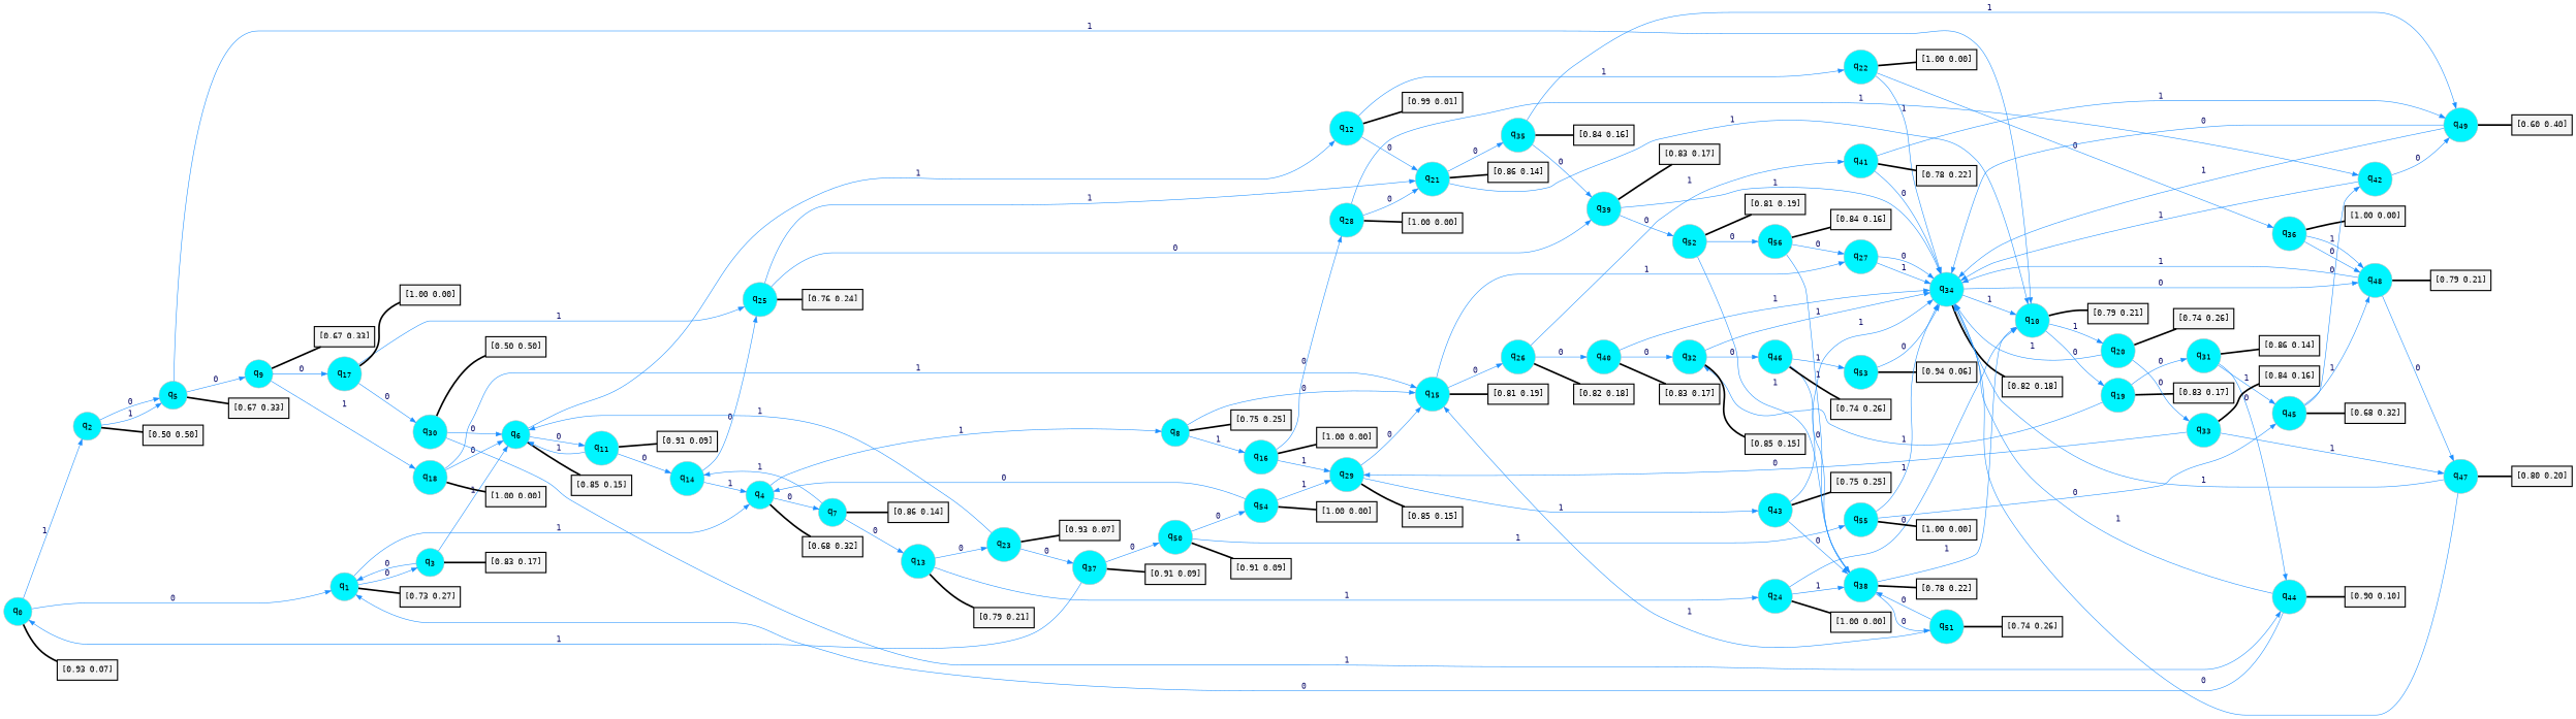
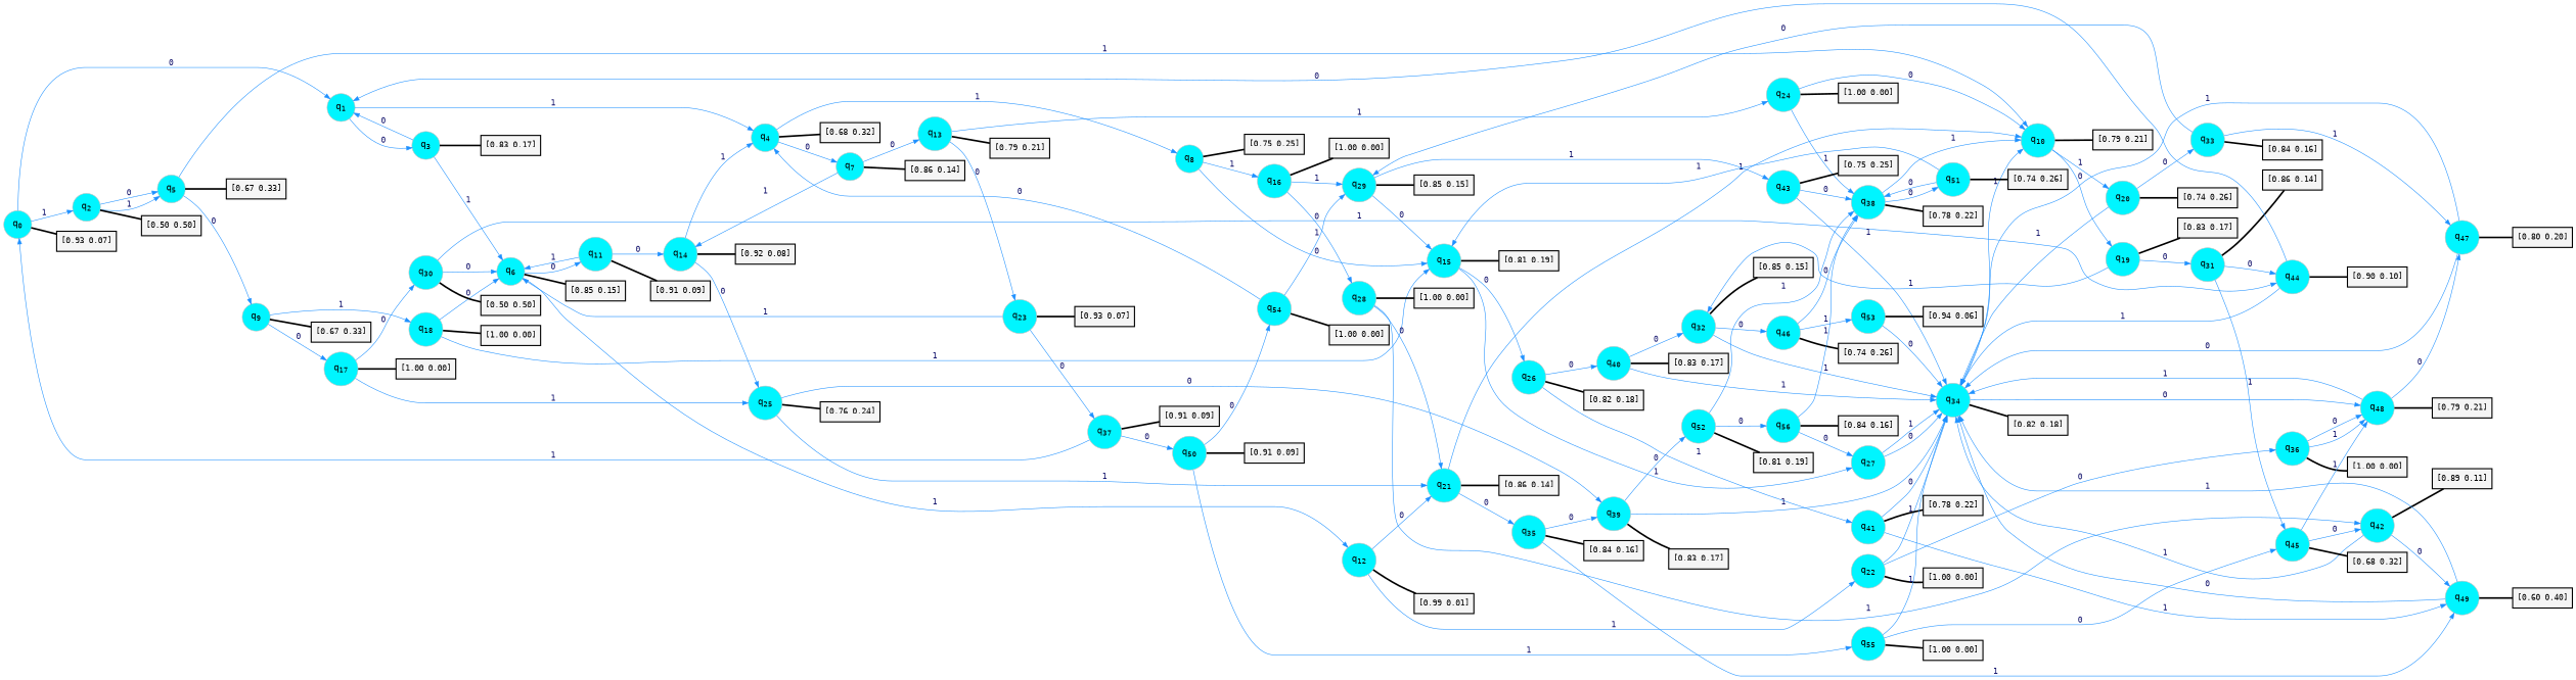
  digraph {
    fontname="DejaVu Sans Mono"
    rankdir=LR
    node [color=gray fillcolor=turquoise1 fontcolor=black fontname="DejaVu Sans Mono" fontsize=16 fontweight=bold shape=circle style=filled]
    edge [arrowsize=1 color=dodgerblue1 fontcolor=midnightblue fontname="DejaVu Sans Mono" fontweight=bold penwidth=1 style=solid weight=20]
    n1 [label=<q<SUB>0</SUB>>]
    n2 [label=<q<SUB>1</SUB>>]
    n3 [label=<q<SUB>2</SUB>>]
    n4 [color=black fillcolor=whitesmoke fontsize=14 label="[0.93 0.07]" penwidth=2 shape=box]
    n5 [label=<q<SUB>3</SUB>>]
    n6 [label=<q<SUB>4</SUB>>]
-   n7 [color=black fillcolor=whitesmoke fontsize=14 label="[0.73 0.27]" penwidth=2 shape=box]
    n8 [label=<q<SUB>5</SUB>>]
    n9 [color=black fillcolor=whitesmoke fontsize=14 label="[0.50 0.50]" penwidth=2 shape=box]
    n10 [label=<q<SUB>6</SUB>>]
    n11 [color=black fillcolor=whitesmoke fontsize=14 label="[0.83 0.17]" penwidth=2 shape=box]
    n12 [label=<q<SUB>7</SUB>>]
    n13 [label=<q<SUB>8</SUB>>]
    n14 [color=black fillcolor=whitesmoke fontsize=14 label="[0.68 0.32]" penwidth=2 shape=box]
    n15 [label=<q<SUB>9</SUB>>]
    n16 [label=<q<SUB>10</SUB>>]
    n17 [color=black fillcolor=whitesmoke fontsize=14 label="[0.67 0.33]" penwidth=2 shape=box]
    n18 [label=<q<SUB>11</SUB>>]
    n19 [label=<q<SUB>12</SUB>>]
    n20 [color=black fillcolor=whitesmoke fontsize=14 label="[0.85 0.15]" penwidth=2 shape=box]
    n21 [label=<q<SUB>13</SUB>>]
    n22 [label=<q<SUB>14</SUB>>]
    n23 [color=black fillcolor=whitesmoke fontsize=14 label="[0.86 0.14]" penwidth=2 shape=box]
    n24 [label=<q<SUB>15</SUB>>]
    n25 [label=<q<SUB>16</SUB>>]
    n26 [color=black fillcolor=whitesmoke fontsize=14 label="[0.75 0.25]" penwidth=2 shape=box]
    n27 [label=<q<SUB>17</SUB>>]
    n28 [label=<q<SUB>18</SUB>>]
    n29 [color=black fillcolor=whitesmoke fontsize=14 label="[0.67 0.33]" penwidth=2 shape=box]
    n30 [label=<q<SUB>19</SUB>>]
    n31 [label=<q<SUB>20</SUB>>]
    n32 [color=black fillcolor=whitesmoke fontsize=14 label="[0.79 0.21]" penwidth=2 shape=box]
    n33 [color=black fillcolor=whitesmoke fontsize=14 label="[0.91 0.09]" penwidth=2 shape=box]
    n34 [label=<q<SUB>21</SUB>>]
    n35 [label=<q<SUB>22</SUB>>]
    n36 [color=black fillcolor=whitesmoke fontsize=14 label="[0.99 0.01]" penwidth=2 shape=box]
    n37 [label=<q<SUB>23</SUB>>]
    n38 [label=<q<SUB>24</SUB>>]
    n39 [color=black fillcolor=whitesmoke fontsize=14 label="[0.79 0.21]" penwidth=2 shape=box]
    n40 [label=<q<SUB>25</SUB>>]
+   n41 [color=black fillcolor=whitesmoke fontsize=14 label="[0.92 0.08]" penwidth=2 shape=box]
    n42 [label=<q<SUB>26</SUB>>]
    n43 [label=<q<SUB>27</SUB>>]
    n44 [color=black fillcolor=whitesmoke fontsize=14 label="[0.81 0.19]" penwidth=2 shape=box]
    n45 [label=<q<SUB>28</SUB>>]
    n46 [label=<q<SUB>29</SUB>>]
    n47 [color=black fillcolor=whitesmoke fontsize=14 label="[1.00 0.00]" penwidth=2 shape=box]
    n48 [label=<q<SUB>30</SUB>>]
    n49 [color=black fillcolor=whitesmoke fontsize=14 label="[1.00 0.00]" penwidth=2 shape=box]
    n50 [color=black fillcolor=whitesmoke fontsize=14 label="[1.00 0.00]" penwidth=2 shape=box]
    n51 [label=<q<SUB>31</SUB>>]
    n52 [label=<q<SUB>32</SUB>>]
    n53 [color=black fillcolor=whitesmoke fontsize=14 label="[0.83 0.17]" penwidth=2 shape=box]
    n54 [label=<q<SUB>33</SUB>>]
    n55 [label=<q<SUB>34</SUB>>]
    n56 [color=black fillcolor=whitesmoke fontsize=14 label="[0.74 0.26]" penwidth=2 shape=box]
    n57 [label=<q<SUB>35</SUB>>]
    n58 [color=black fillcolor=whitesmoke fontsize=14 label="[0.86 0.14]" penwidth=2 shape=box]
    n59 [label=<q<SUB>36</SUB>>]
    n60 [color=black fillcolor=whitesmoke fontsize=14 label="[1.00 0.00]" penwidth=2 shape=box]
    n61 [label=<q<SUB>37</SUB>>]
    n62 [color=black fillcolor=whitesmoke fontsize=14 label="[0.93 0.07]" penwidth=2 shape=box]
    n63 [label=<q<SUB>38</SUB>>]
    n64 [color=black fillcolor=whitesmoke fontsize=14 label="[1.00 0.00]" penwidth=2 shape=box]
    n65 [label=<q<SUB>39</SUB>>]
    n66 [color=black fillcolor=whitesmoke fontsize=14 label="[0.76 0.24]" penwidth=2 shape=box]
    n67 [label=<q<SUB>40</SUB>>]
    n68 [label=<q<SUB>41</SUB>>]
    n69 [color=black fillcolor=whitesmoke fontsize=14 label="[0.82 0.18]" penwidth=2 shape=box]
    n70 [label=<q<SUB>42</SUB>>]
    n71 [color=black fillcolor=whitesmoke fontsize=14 label="[1.00 0.00]" penwidth=2 shape=box]
    n72 [label=<q<SUB>43</SUB>>]
    n73 [color=black fillcolor=whitesmoke fontsize=14 label="[0.85 0.15]" penwidth=2 shape=box]
    n74 [label=<q<SUB>44</SUB>>]
    n75 [color=black fillcolor=whitesmoke fontsize=14 label="[0.50 0.50]" penwidth=2 shape=box]
    n76 [label=<q<SUB>45</SUB>>]
    n77 [color=black fillcolor=whitesmoke fontsize=14 label="[0.86 0.14]" penwidth=2 shape=box]
    n78 [label=<q<SUB>46</SUB>>]
    n79 [color=black fillcolor=whitesmoke fontsize=14 label="[0.85 0.15]" penwidth=2 shape=box]
    n80 [label=<q<SUB>47</SUB>>]
    n81 [color=black fillcolor=whitesmoke fontsize=14 label="[0.84 0.16]" penwidth=2 shape=box]
    n82 [label=<q<SUB>48</SUB>>]
    n83 [color=black fillcolor=whitesmoke fontsize=14 label="[0.82 0.18]" penwidth=2 shape=box]
    n84 [label=<q<SUB>49</SUB>>]
    n85 [color=black fillcolor=whitesmoke fontsize=14 label="[0.84 0.16]" penwidth=2 shape=box]
    n86 [color=black fillcolor=whitesmoke fontsize=14 label="[1.00 0.00]" penwidth=2 shape=box]
    n87 [label=<q<SUB>50</SUB>>]
    n88 [color=black fillcolor=whitesmoke fontsize=14 label="[0.91 0.09]" penwidth=2 shape=box]
    n89 [label=<q<SUB>51</SUB>>]
    n90 [color=black fillcolor=whitesmoke fontsize=14 label="[0.78 0.22]" penwidth=2 shape=box]
    n91 [label=<q<SUB>52</SUB>>]
    n92 [color=black fillcolor=whitesmoke fontsize=14 label="[0.83 0.17]" penwidth=2 shape=box]
    n93 [color=black fillcolor=whitesmoke fontsize=14 label="[0.83 0.17]" penwidth=2 shape=box]
    n94 [color=black fillcolor=whitesmoke fontsize=14 label="[0.78 0.22]" penwidth=2 shape=box]
+   n95 [color=black fillcolor=whitesmoke fontsize=14 label="[0.89 0.11]" penwidth=2 shape=box]
    n96 [color=black fillcolor=whitesmoke fontsize=14 label="[0.75 0.25]" penwidth=2 shape=box]
    n97 [color=black fillcolor=whitesmoke fontsize=14 label="[0.90 0.10]" penwidth=2 shape=box]
    n98 [color=black fillcolor=whitesmoke fontsize=14 label="[0.68 0.32]" penwidth=2 shape=box]
    n99 [label=<q<SUB>53</SUB>>]
    n100 [color=black fillcolor=whitesmoke fontsize=14 label="[0.74 0.26]" penwidth=2 shape=box]
    n101 [color=black fillcolor=whitesmoke fontsize=14 label="[0.80 0.20]" penwidth=2 shape=box]
    n102 [color=black fillcolor=whitesmoke fontsize=14 label="[0.79 0.21]" penwidth=2 shape=box]
    n103 [color=black fillcolor=whitesmoke fontsize=14 label="[0.60 0.40]" penwidth=2 shape=box]
    n104 [label=<q<SUB>54</SUB>>]
    n105 [label=<q<SUB>55</SUB>>]
    n106 [color=black fillcolor=whitesmoke fontsize=14 label="[0.91 0.09]" penwidth=2 shape=box]
    n107 [color=black fillcolor=whitesmoke fontsize=14 label="[0.74 0.26]" penwidth=2 shape=box]
    n108 [label=<q<SUB>56</SUB>>]
    n109 [color=black fillcolor=whitesmoke fontsize=14 label="[0.81 0.19]" penwidth=2 shape=box]
    n110 [color=black fillcolor=whitesmoke fontsize=14 label="[0.94 0.06]" penwidth=2 shape=box]
    n111 [color=black fillcolor=whitesmoke fontsize=14 label="[1.00 0.00]" penwidth=2 shape=box]
    n112 [color=black fillcolor=whitesmoke fontsize=14 label="[1.00 0.00]" penwidth=2 shape=box]
    n113 [color=black fillcolor=whitesmoke fontsize=14 label="[0.84 0.16]" penwidth=2 shape=box]
    n1 -> n2 [label=0]
    n1 -> n3 [label=1]
    n1 -> n4 [arrowhead=none color=black penwidth=3]
    n2 -> n5 [label=0]
    n2 -> n6 [label=1]
-   n2 -> n7 [arrowhead=none color=black penwidth=3]
    n3 -> n8 [label=0]
    n3 -> n8 [label=1]
    n3 -> n9 [arrowhead=none color=black penwidth=3]
    n5 -> n2 [label=0]
    n5 -> n10 [label=1]
    n5 -> n11 [arrowhead=none color=black penwidth=3]
    n6 -> n12 [label=0]
    n6 -> n13 [label=1]
    n6 -> n14 [arrowhead=none color=black penwidth=3]
    n8 -> n15 [label=0]
    n8 -> n16 [label=1]
    n8 -> n17 [arrowhead=none color=black penwidth=3]
    n10 -> n18 [label=0]
    n10 -> n19 [label=1]
    n10 -> n20 [arrowhead=none color=black penwidth=3]
    n12 -> n21 [label=0]
    n12 -> n22 [label=1]
    n12 -> n23 [arrowhead=none color=black penwidth=3]
    n13 -> n24 [label=0]
    n13 -> n25 [label=1]
    n13 -> n26 [arrowhead=none color=black penwidth=3]
    n15 -> n27 [label=0]
    n15 -> n28 [label=1]
    n15 -> n29 [arrowhead=none color=black penwidth=3]
    n16 -> n30 [label=0]
    n16 -> n31 [label=1]
    n16 -> n32 [arrowhead=none color=black penwidth=3]
    n18 -> n10 [label=1]
    n18 -> n22 [label=0]
    n18 -> n33 [arrowhead=none color=black penwidth=3]
    n19 -> n34 [label=0]
    n19 -> n35 [label=1]
    n19 -> n36 [arrowhead=none color=black penwidth=3]
    n21 -> n37 [label=0]
    n21 -> n38 [label=1]
    n21 -> n39 [arrowhead=none color=black penwidth=3]
    n22 -> n6 [label=1]
    n22 -> n40 [label=0]
+   n22 -> n41 [arrowhead=none color=black penwidth=3]
    n24 -> n42 [label=0]
    n24 -> n43 [label=1]
    n24 -> n44 [arrowhead=none color=black penwidth=3]
    n25 -> n45 [label=0]
    n25 -> n46 [label=1]
    n25 -> n47 [arrowhead=none color=black penwidth=3]
    n27 -> n40 [label=1]
    n27 -> n48 [label=0]
    n27 -> n49 [arrowhead=none color=black penwidth=3]
    n28 -> n10 [label=0]
    n28 -> n24 [label=1]
    n28 -> n50 [arrowhead=none color=black penwidth=3]
    n30 -> n51 [label=0]
    n30 -> n52 [label=1]
    n30 -> n53 [arrowhead=none color=black penwidth=3]
    n31 -> n54 [label=0]
    n31 -> n55 [label=1]
    n31 -> n56 [arrowhead=none color=black penwidth=3]
    n34 -> n16 [label=1]
    n34 -> n57 [label=0]
    n34 -> n58 [arrowhead=none color=black penwidth=3]
    n35 -> n55 [label=1]
    n35 -> n59 [label=0]
    n35 -> n60 [arrowhead=none color=black penwidth=3]
    n37 -> n10 [label=1]
    n37 -> n61 [label=0]
    n37 -> n62 [arrowhead=none color=black penwidth=3]
    n38 -> n16 [label=0]
    n38 -> n63 [label=1]
    n38 -> n64 [arrowhead=none color=black penwidth=3]
    n40 -> n34 [label=1]
    n40 -> n65 [label=0]
    n40 -> n66 [arrowhead=none color=black penwidth=3]
    n42 -> n67 [label=0]
    n42 -> n68 [label=1]
    n42 -> n69 [arrowhead=none color=black penwidth=3]
    n43 -> n55 [label=0]
    n43 -> n55 [label=1]
    n45 -> n34 [label=0]
    n45 -> n70 [label=1]
    n45 -> n71 [arrowhead=none color=black penwidth=3]
    n46 -> n24 [label=0]
    n46 -> n72 [label=1]
    n46 -> n73 [arrowhead=none color=black penwidth=3]
    n48 -> n10 [label=0]
    n48 -> n74 [label=1]
    n48 -> n75 [arrowhead=none color=black penwidth=3]
    n51 -> n74 [label=0]
    n51 -> n76 [label=1]
    n51 -> n77 [arrowhead=none color=black penwidth=3]
    n52 -> n55 [label=1]
    n52 -> n78 [label=0]
    n52 -> n79 [arrowhead=none color=black penwidth=3]
    n54 -> n46 [label=0]
    n54 -> n80 [label=1]
    n54 -> n81 [arrowhead=none color=black penwidth=3]
    n55 -> n16 [label=1]
    n55 -> n82 [label=0]
    n55 -> n83 [arrowhead=none color=black penwidth=3]
    n57 -> n65 [label=0]
    n57 -> n84 [label=1]
    n57 -> n85 [arrowhead=none color=black penwidth=3]
    n59 -> n82 [label=0]
    n59 -> n82 [label=1]
    n59 -> n86 [arrowhead=none color=black penwidth=3]
    n61 -> n1 [label=1]
    n61 -> n87 [label=0]
    n61 -> n88 [arrowhead=none color=black penwidth=3]
    n63 -> n16 [label=1]
    n63 -> n89 [label=0]
    n63 -> n90 [arrowhead=none color=black penwidth=3]
    n65 -> n55 [label=1]
    n65 -> n91 [label=0]
    n65 -> n92 [arrowhead=none color=black penwidth=3]
    n67 -> n52 [label=0]
    n67 -> n55 [label=1]
    n67 -> n93 [arrowhead=none color=black penwidth=3]
    n68 -> n55 [label=0]
    n68 -> n84 [label=1]
    n68 -> n94 [arrowhead=none color=black penwidth=3]
    n70 -> n55 [label=1]
    n70 -> n84 [label=0]
+   n70 -> n95 [arrowhead=none color=black penwidth=3]
    n72 -> n55 [label=1]
    n72 -> n63 [label=0]
    n72 -> n96 [arrowhead=none color=black penwidth=3]
    n74 -> n2 [label=0]
    n74 -> n55 [label=1]
    n74 -> n97 [arrowhead=none color=black penwidth=3]
    n76 -> n70 [label=0]
    n76 -> n82 [label=1]
    n76 -> n98 [arrowhead=none color=black penwidth=3]
    n78 -> n63 [label=0]
    n78 -> n99 [label=1]
    n78 -> n100 [arrowhead=none color=black penwidth=3]
    n80 -> n55 [label=0]
    n80 -> n55 [label=1]
    n80 -> n101 [arrowhead=none color=black penwidth=3]
    n82 -> n55 [label=1]
    n82 -> n80 [label=0]
    n82 -> n102 [arrowhead=none color=black penwidth=3]
    n84 -> n55 [label=0]
    n84 -> n55 [label=1]
    n84 -> n103 [arrowhead=none color=black penwidth=3]
    n87 -> n104 [label=0]
    n87 -> n105 [label=1]
    n87 -> n106 [arrowhead=none color=black penwidth=3]
    n89 -> n24 [label=1]
    n89 -> n63 [label=0]
    n89 -> n107 [arrowhead=none color=black penwidth=3]
    n91 -> n63 [label=1]
    n91 -> n108 [label=0]
    n91 -> n109 [arrowhead=none color=black penwidth=3]
    n99 -> n55 [label=0]
    n99 -> n110 [arrowhead=none color=black penwidth=3]
    n104 -> n6 [label=0]
    n104 -> n46 [label=1]
    n104 -> n111 [arrowhead=none color=black penwidth=3]
    n105 -> n55 [label=1]
    n105 -> n76 [label=0]
    n105 -> n112 [arrowhead=none color=black penwidth=3]
    n108 -> n43 [label=0]
    n108 -> n63 [label=1]
    n108 -> n113 [arrowhead=none color=black penwidth=3]
  }
